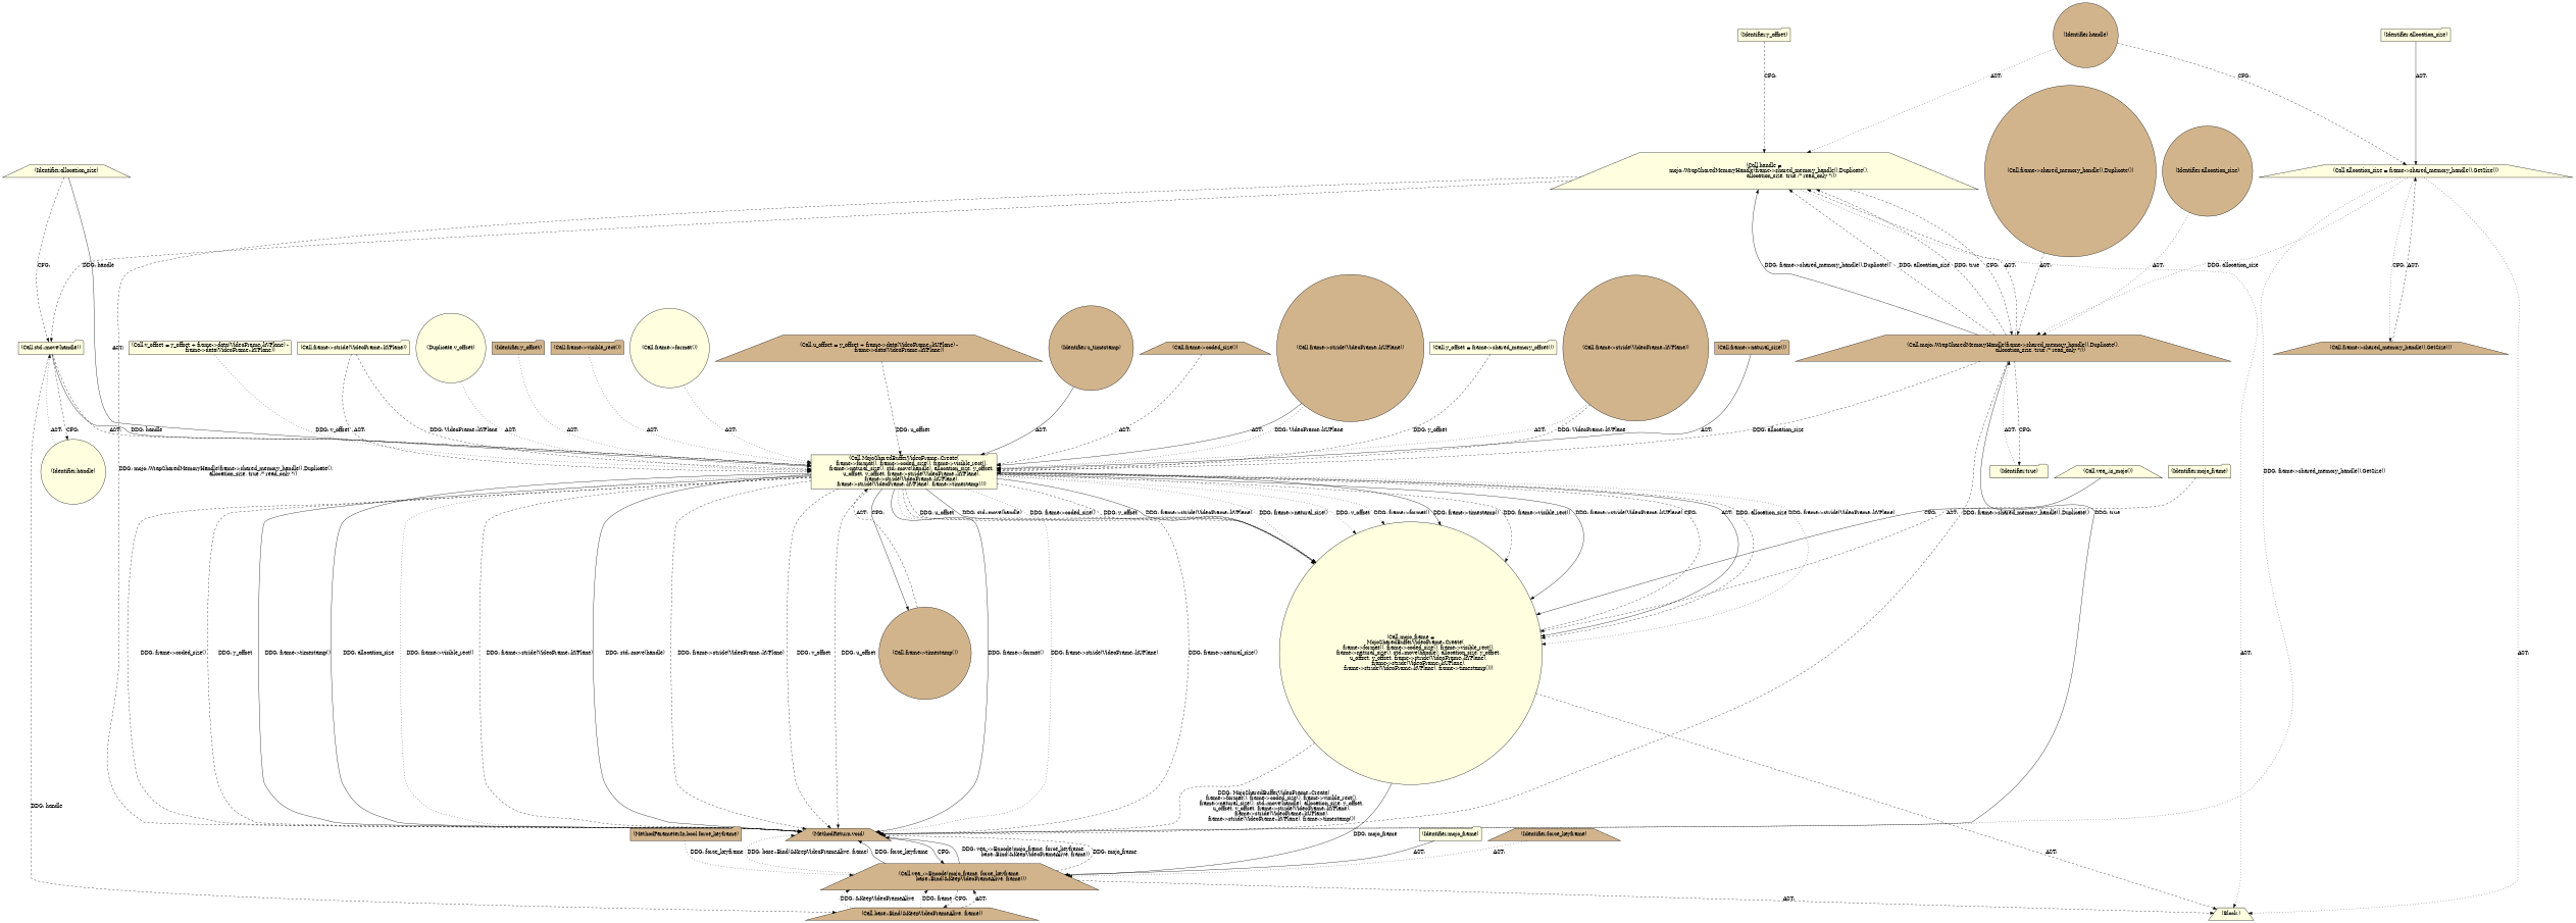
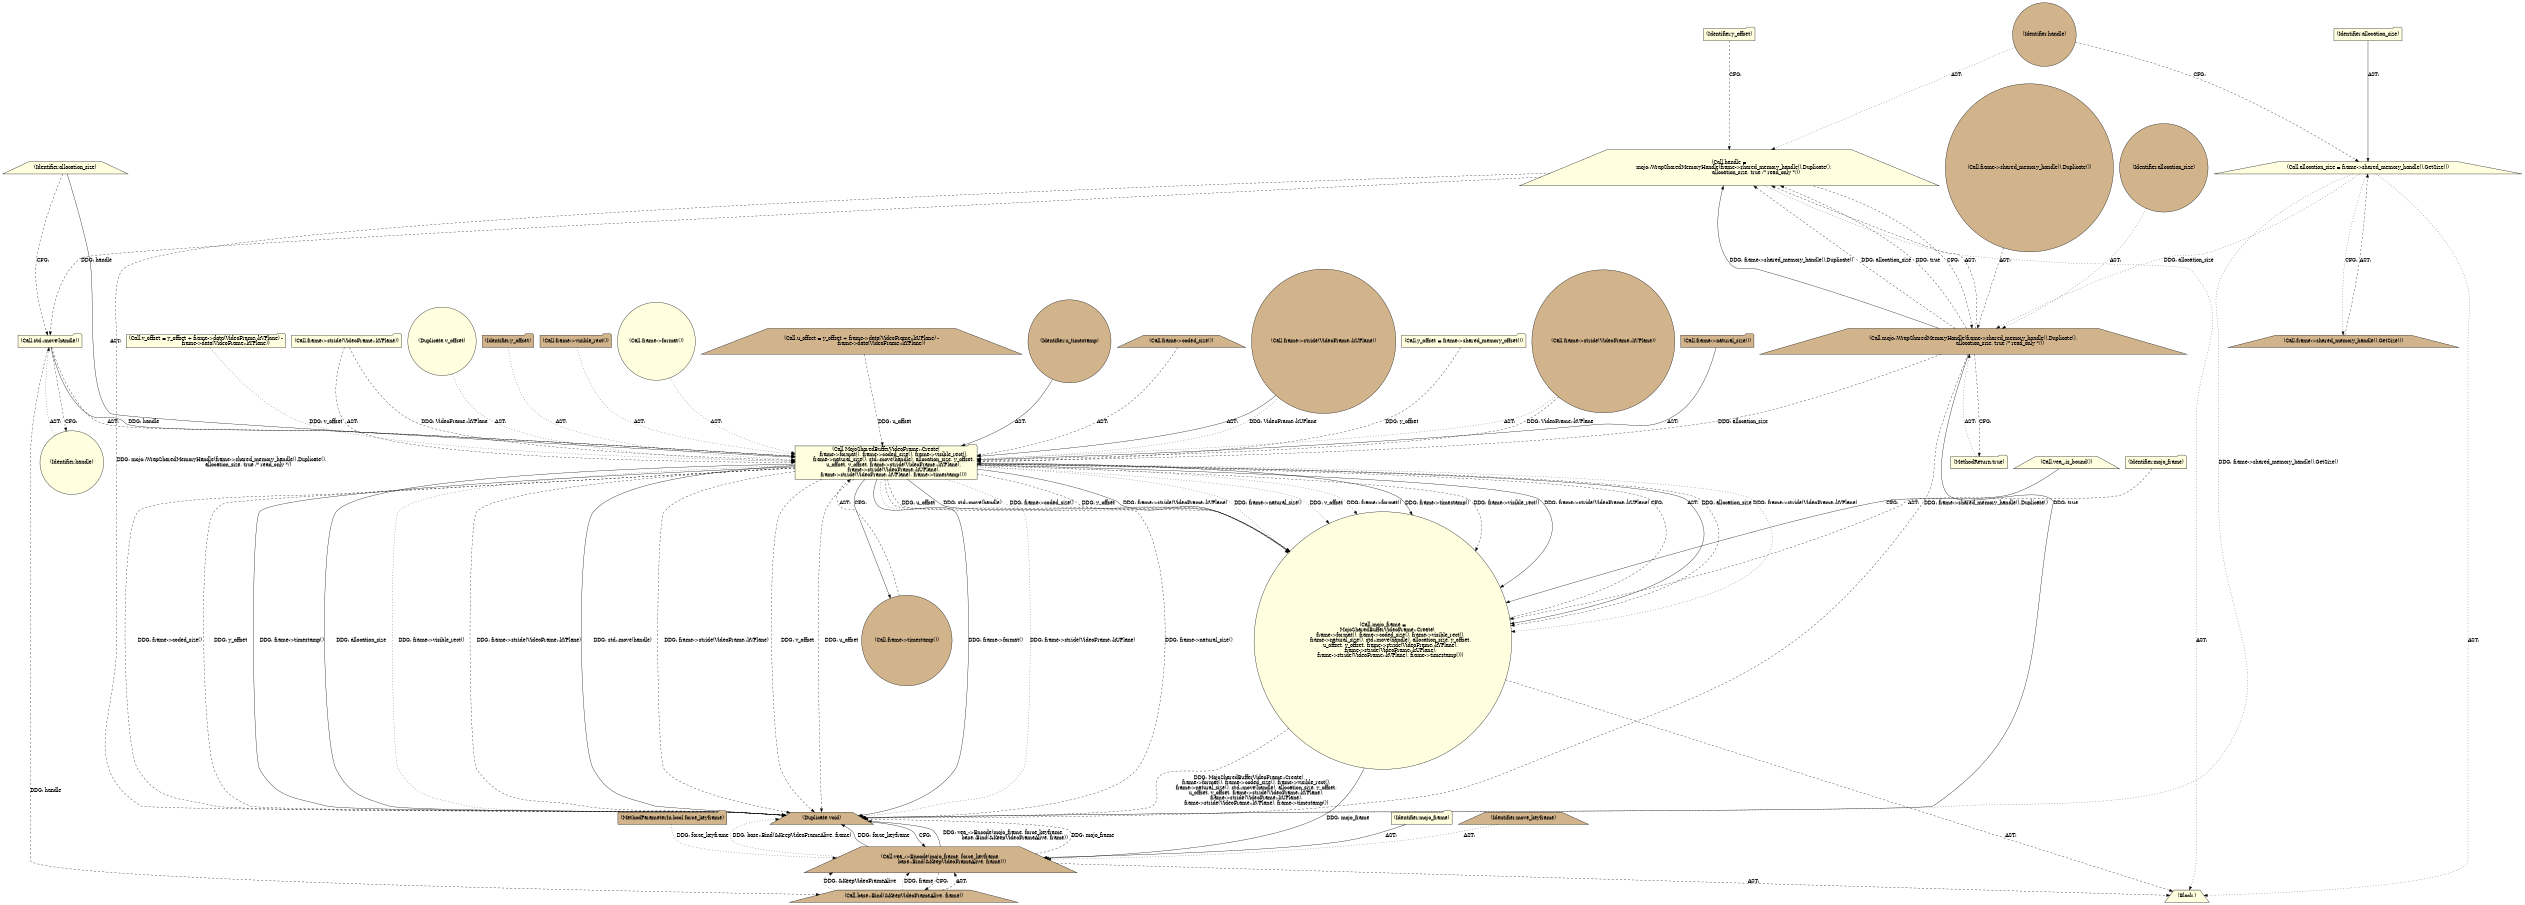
  digraph {
    node [fillcolor=lightyellow shape=folder style=filled]
    edge [style=dashed]
    n1 [label="(Call,std::move(handle))"]
    n2 [label="(Call,MojoSharedBufferVideoFrame::Create(\n          frame->format(), frame->coded_size(), frame->visible_rect(),\n          frame->natural_size(), std::move(handle), allocation_size, y_offset,\n          u_offset, v_offset, frame->stride(VideoFrame::kYPlane),\n          frame->stride(VideoFrame::kUPlane),\n          frame->stride(VideoFrame::kVPlane), frame->timestamp()))"]
    n3 [label="(Identifier,handle)" shape=circle]
    n4 [fillcolor=tan label="(Call,base::Bind(&KeepVideoFrameAlive, frame))" shape=trapezium]
-   n5 [fillcolor=tan label="(MethodReturn,void)" shape=trapezium]
+   n5 [fillcolor=tan label="(Duplicate,void)" shape=trapezium]
    n6 [label="(Call,mojo_frame =\n      MojoSharedBufferVideoFrame::Create(\n          frame->format(), frame->coded_size(), frame->visible_rect(),\n          frame->natural_size(), std::move(handle), allocation_size, y_offset,\n          u_offset, v_offset, frame->stride(VideoFrame::kYPlane),\n          frame->stride(VideoFrame::kUPlane),\n          frame->stride(VideoFrame::kVPlane), frame->timestamp()))" shape=circle]
    n7 [fillcolor=tan label="(Call,frame->timestamp())" shape=circle]
    n8 [fillcolor=tan label="(Call,vea_->Encode(mojo_frame, force_keyframe,\n               base::Bind(&KeepVideoFrameAlive, frame)))" shape=trapezium]
    n9 [label="(Call,handle =\n      mojo::WrapSharedMemoryHandle(frame->shared_memory_handle().Duplicate(),\n                                   allocation_size, true /* read_only */))" shape=trapezium]
    n10 [fillcolor=tan label="(Call,mojo::WrapSharedMemoryHandle(frame->shared_memory_handle().Duplicate(),\n                                   allocation_size, true /* read_only */))" shape=trapezium]
    n11 [label="(Block,)" shape=trapezium]
-   n12 [label="(Identifier,true)"]
+   n12 [label="(MethodReturn,true)"]
    n13 [label="(Call,allocation_size = frame->shared_memory_handle().GetSize())" shape=trapezium]
    n14 [fillcolor=tan label="(Call,frame->shared_memory_handle().GetSize())" shape=trapezium]
    n15 [label="(Identifier,allocation_size)"]
    n16 [fillcolor=tan label="(Identifier,u_timestamp)" shape=circle]
    n17 [label="(Identifier,mojo_frame)"]
    n18 [fillcolor=tan label="(Call,frame->coded_size())" shape=trapezium]
    n19 [label="(Identifier,y_offset)"]
-   n20 [label="(Call,vea_.is_mojo())" shape=trapezium]
+   n20 [label="(Call,vea_.is_bound())" shape=trapezium]
    n21 [fillcolor=tan label="(Call,frame->stride(VideoFrame::kUPlane))" shape=circle]
    n22 [label="(Call,y_offset = frame->shared_memory_offset())"]
    n23 [fillcolor=tan label="(Identifier,handle)" shape=circle]
    n24 [label="(Identifier,allocation_size)" shape=trapezium]
    n25 [fillcolor=tan label="(Call,frame->stride(VideoFrame::kVPlane))" shape=circle]
    n26 [fillcolor=tan label="(Call,frame->shared_memory_handle().Duplicate())" shape=circle]
    n27 [fillcolor=tan label="(Call,frame->natural_size())"]
    n28 [label="(Call,v_offset = y_offset + frame->data(VideoFrame::kVPlane) -\n                          frame->data(VideoFrame::kYPlane))"]
    n29 [label="(Call,frame->stride(VideoFrame::kYPlane))"]
-   n30 [fillcolor=tan label="(Identifier,force_keyframe)" shape=trapezium]
+   n30 [fillcolor=tan label="(Identifier,move_keyframe)" shape=trapezium]
    n31 [label="(Duplicate,v_offset)" shape=circle]
    n32 [fillcolor=tan label="(Identifier,y_offset)"]
    n33 [fillcolor=tan label="(Call,frame->visible_rect())"]
    n34 [label="(Call,frame->format())" shape=circle]
    n35 [fillcolor=tan label="(Call,u_offset = y_offset + frame->data(VideoFrame::kUPlane) -\n                          frame->data(VideoFrame::kYPlane))" shape=trapezium]
    n36 [label="(Identifier,mojo_frame)"]
    n37 [fillcolor=tan label="(MethodParameterIn,bool force_keyframe)"]
    n38 [fillcolor=tan label="(Identifier,allocation_size)" shape=circle]
    n1 -> n2 [label="AST: "]
    n1 -> n2 [label="DDG: handle" style=solid]
    n1 -> n3 [label="CFG: "]
    n1 -> n4 [label="DDG: handle"]
    n2 -> n5 [label="DDG: y_offset"]
    n2 -> n5 [label="DDG: frame->timestamp()" style=solid]
    n2 -> n5 [label="DDG: allocation_size" style=solid]
    n2 -> n5 [label="DDG: frame->visible_rect()" style=dotted]
    n2 -> n5 [label="DDG: frame->stride(VideoFrame::kYPlane)"]
    n2 -> n5 [label="DDG: std::move(handle)" style=solid]
    n2 -> n5 [label="DDG: frame->stride(VideoFrame::kVPlane)"]
    n2 -> n5 [label="DDG: v_offset"]
    n2 -> n5 [label="DDG: u_offset"]
    n2 -> n5 [label="DDG: frame->coded_size()"]
    n2 -> n5 [label="DDG: frame->format()" style=solid]
    n2 -> n5 [label="DDG: frame->stride(VideoFrame::kUPlane)" style=dotted]
    n2 -> n5 [label="DDG: frame->natural_size()"]
    n2 -> n6 [label="AST: " style=solid]
    n2 -> n6 [label="DDG: allocation_size"]
    n2 -> n6 [label="DDG: frame->stride(VideoFrame::kYPlane)" style=dotted]
    n2 -> n6 [label="DDG: u_offset"]
    n2 -> n6 [label="DDG: std::move(handle)" style=solid]
    n2 -> n6 [label="DDG: frame->coded_size()" style=dotted]
    n2 -> n6 [label="DDG: y_offset"]
    n2 -> n6 [label="DDG: frame->stride(VideoFrame::kVPlane)" style=solid]
    n2 -> n6 [label="DDG: frame->natural_size()" style=dotted]
    n2 -> n6 [label="DDG: v_offset" style=dotted]
    n2 -> n6 [label="DDG: frame->format()" style=dotted]
    n2 -> n6 [label="DDG: frame->timestamp()" style=solid]
    n2 -> n6 [label="DDG: frame->visible_rect()"]
    n2 -> n6 [label="DDG: frame->stride(VideoFrame::kUPlane)" style=solid]
    n2 -> n7 [label="CFG: " style=solid]
    n3 -> n1 [label="AST: " style=dotted]
    n4 -> n8 [label="AST: "]
    n4 -> n8 [label="DDG: &KeepVideoFrameAlive" style=dotted]
    n4 -> n8 [label="DDG: frame" style=dotted]
    n5 -> n8 [label="CFG: " style=solid]
    n6 -> n2 [label="CFG: "]
    n6 -> n5 [label="DDG: MojoSharedBufferVideoFrame::Create(\n          frame->format(), frame->coded_size(), frame->visible_rect(),\n          frame->natural_size(), std::move(handle), allocation_size, y_offset,\n          u_offset, v_offset, frame->stride(VideoFrame::kYPlane),\n          frame->stride(VideoFrame::kUPlane),\n          frame->stride(VideoFrame::kVPlane), frame->timestamp())"]
    n6 -> n8 [label="DDG: mojo_frame" style=solid]
    n6 -> n11 [label="AST: "]
    n7 -> n2 [label="AST: "]
    n8 -> n4 [label="CFG: "]
    n8 -> n5 [label="DDG: vea_->Encode(mojo_frame, force_keyframe,\n               base::Bind(&KeepVideoFrameAlive, frame))" style=solid]
    n8 -> n5 [label="DDG: mojo_frame"]
    n8 -> n5 [label="DDG: base::Bind(&KeepVideoFrameAlive, frame)" style=dotted]
    n8 -> n5 [label="DDG: force_keyframe" style=solid]
    n8 -> n11 [label="AST: "]
    n9 -> n1 [label="DDG: handle"]
    n9 -> n5 [label="DDG: mojo::WrapSharedMemoryHandle(frame->shared_memory_handle().Duplicate(),\n                                   allocation_size, true /* read_only */)"]
    n9 -> n10 [label="CFG: "]
    n9 -> n11 [label="AST: " style=dotted]
    n10 -> n2 [label="DDG: allocation_size"]
    n10 -> n5 [label="DDG: true" style=solid]
    n10 -> n5 [label="DDG: frame->shared_memory_handle().Duplicate()"]
    n10 -> n9 [label="AST: "]
    n10 -> n9 [label="DDG: frame->shared_memory_handle().Duplicate()" style=solid]
    n10 -> n9 [label="DDG: allocation_size"]
    n10 -> n9 [label="DDG: true"]
    n10 -> n12 [label="CFG: "]
    n12 -> n10 [label="AST: " style=dotted]
    n13 -> n5 [label="DDG: frame->shared_memory_handle().GetSize()" style=dotted]
    n13 -> n10 [label="DDG: allocation_size" style=dotted]
    n13 -> n11 [label="AST: " style=dotted]
    n13 -> n14 [label="CFG: " style=dotted]
    n14 -> n13 [label="AST: "]
    n15 -> n13 [label="AST: " style=solid]
    n16 -> n2 [label="AST: " style=solid]
    n17 -> n8 [label="AST: " style=solid]
    n18 -> n2 [label="AST: "]
    n19 -> n9 [label="CFG: "]
    n20 -> n6 [label="CFG: " style=solid]
    n21 -> n2 [label="AST: " style=solid]
    n21 -> n2 [label="DDG: VideoFrame::kUPlane" style=dotted]
    n22 -> n2 [label="DDG: y_offset"]
    n23 -> n9 [label="AST: " style=dotted]
    n23 -> n13 [label="CFG: "]
    n24 -> n1 [label="CFG: "]
    n24 -> n2 [label="AST: " style=solid]
    n25 -> n2 [label="AST: " style=dotted]
    n25 -> n2 [label="DDG: VideoFrame::kVPlane"]
    n26 -> n10 [label="AST: "]
    n27 -> n2 [label="AST: " style=solid]
    n28 -> n2 [label="DDG: v_offset" style=dotted]
    n29 -> n2 [label="AST: "]
    n29 -> n2 [label="DDG: VideoFrame::kYPlane"]
    n30 -> n8 [label="AST: " style=dotted]
    n31 -> n2 [label="AST: " style=dotted]
    n32 -> n2 [label="AST: " style=dotted]
    n33 -> n2 [label="AST: " style=dotted]
    n34 -> n2 [label="AST: " style=dotted]
    n35 -> n2 [label="DDG: u_offset"]
    n36 -> n6 [label="AST: "]
    n37 -> n8 [label="DDG: force_keyframe" style=dotted]
    n38 -> n10 [label="AST: " style=dotted]
  }
